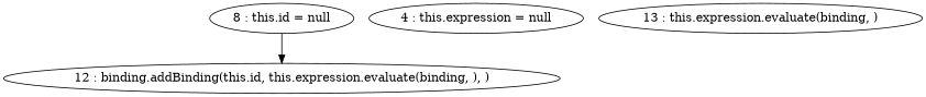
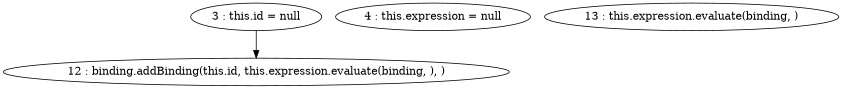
  digraph {
-   "3 : this.id = null" [label="8 : this.id = null"]
+   "3 : this.id = null"
    "12 : binding.addBinding(this.id, this.expression.evaluate(binding, ), )"
    "4 : this.expression = null"
    "13 : this.expression.evaluate(binding, )"
    "3 : this.id = null" -> "12 : binding.addBinding(this.id, this.expression.evaluate(binding, ), )"
  }
